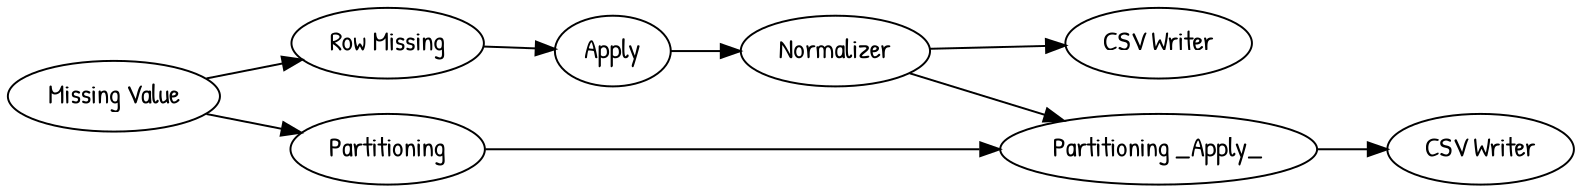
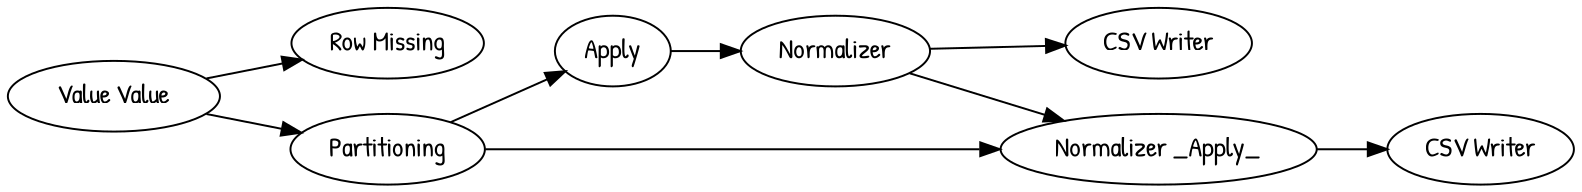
  digraph {
    fontname="Patrick Hand"
    rankdir=LR
    node [fontname="Patrick Hand"]
    edge [fontname="Patrick Hand"]
    n1 [label=Partitioning]
    n2 [label=Apply]
-   n3 [label="Partitioning _Apply_"]
+   n3 [label="Normalizer _Apply_"]
    n4 [label=Normalizer]
    n5 [label="CSV Writer"]
    n6 [label="CSV Writer"]
-   n7 [label="Missing Value"]
+   n7 [label="Value Value"]
    n8 [label="Row Missing"]
-   n8 -> n2
+   n1 -> n2
    n1 -> n3
    n2 -> n4
    n3 -> n5
    n4 -> n3
    n4 -> n6
    n7 -> n1
    n7 -> n8
  }
